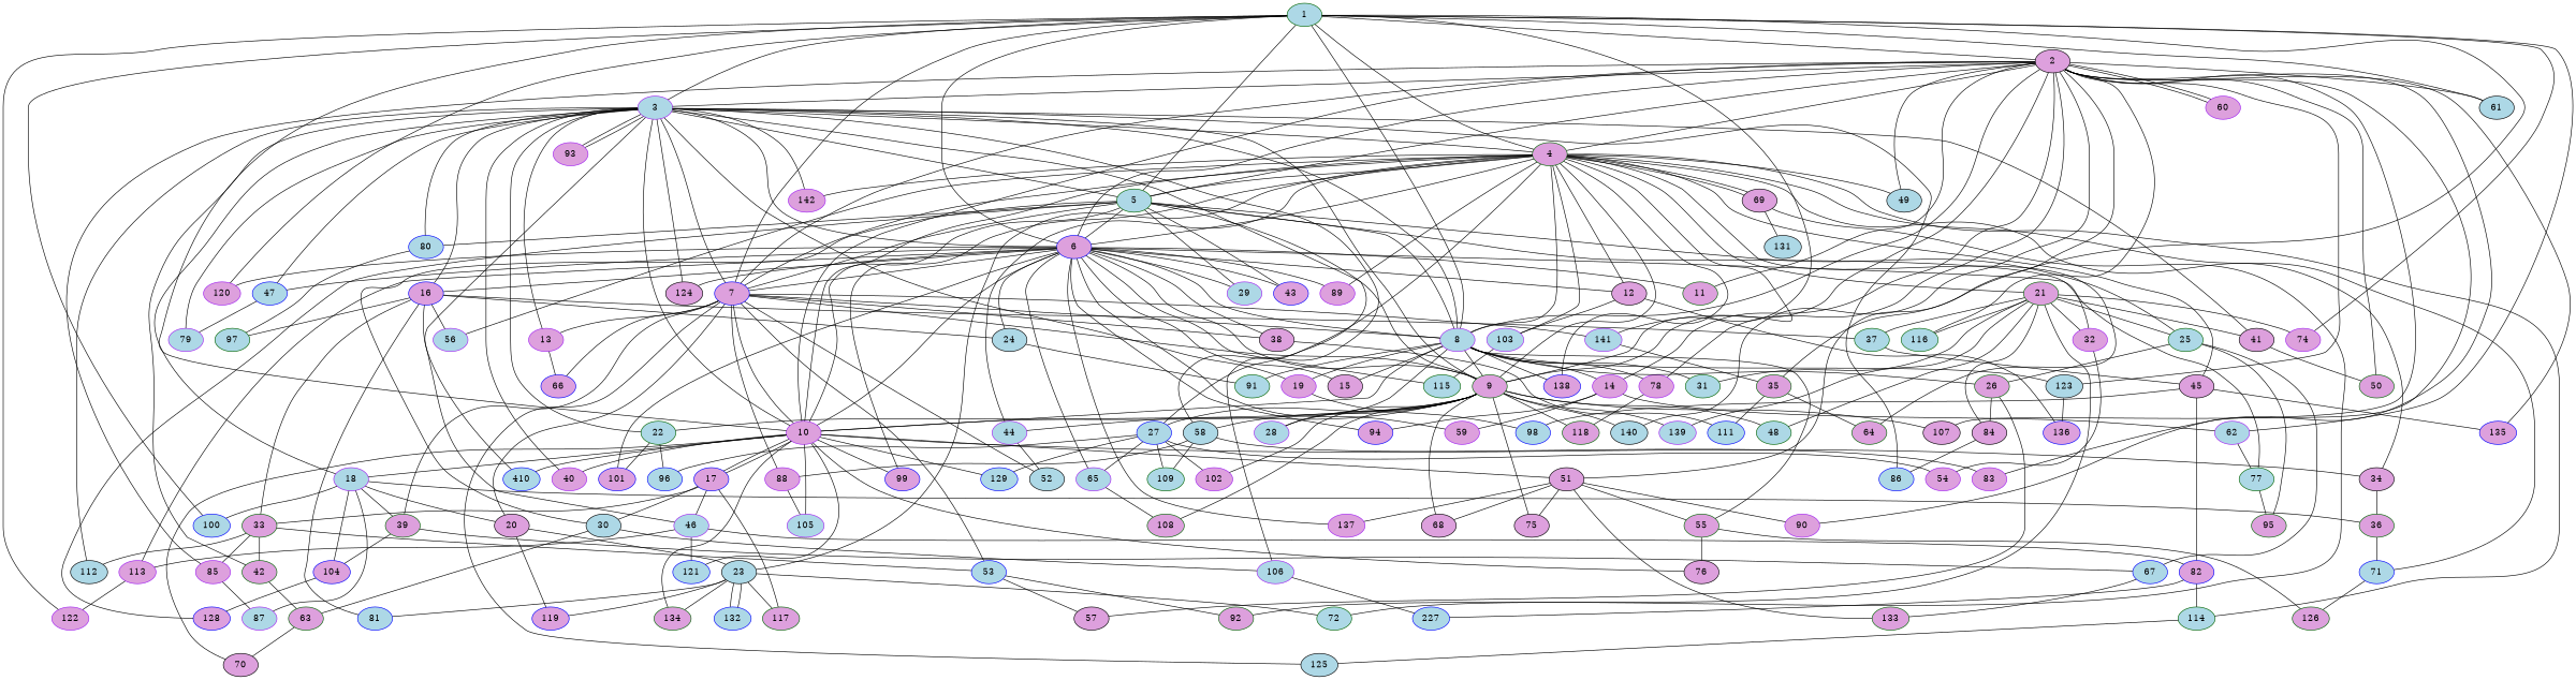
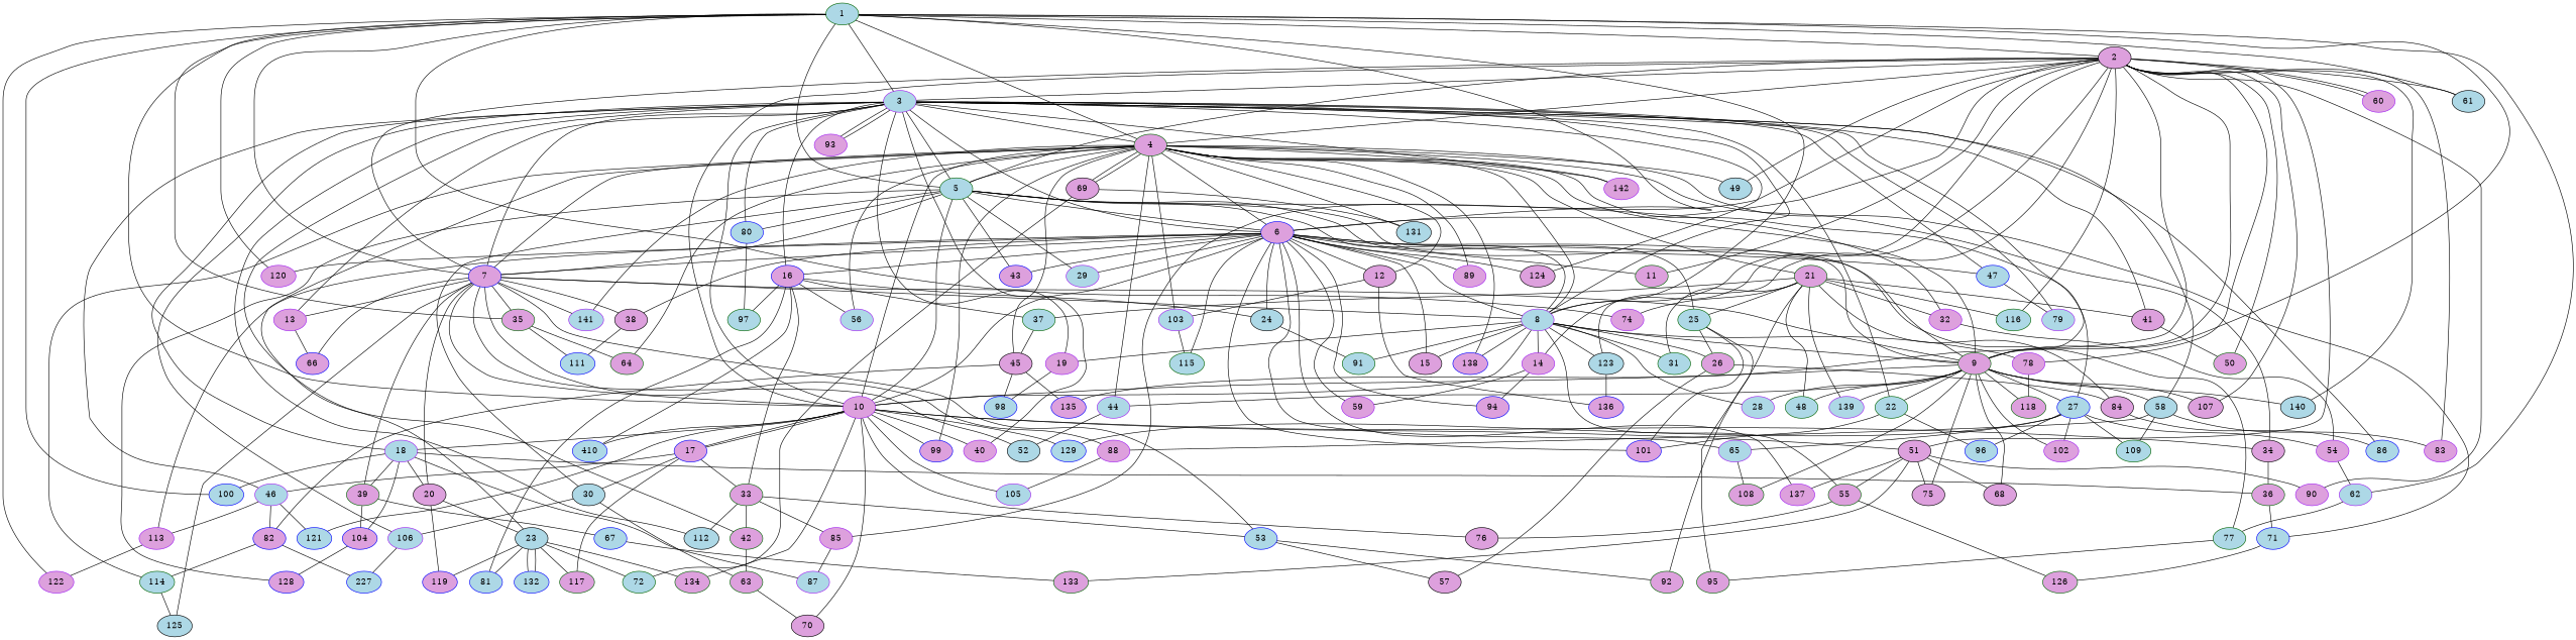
  graph {
    node [color=purple fillcolor=plum style=filled]
    1 [color=darkgreen fillcolor=lightblue]
    2 [color=black]
    3 [fillcolor=lightblue]
    4 [color=darkgreen]
    5 [color=darkgreen fillcolor=lightblue]
    6 [color=blue]
    7 [color=blue]
    8 [fillcolor=lightblue]
    9 [color=darkgreen]
    10
    35 [color=darkgreen]
    61 [color=black fillcolor=lightblue]
    62 [fillcolor=lightblue]
    74
    100 [color=blue fillcolor=lightblue]
    120
    122
    11 [color=darkgreen]
    14
    49 [color=black fillcolor=lightblue]
    50 [color=darkgreen]
    51 [color=black]
    60
    78
    83
    85
    90
    107 [color=black]
    116 [color=darkgreen fillcolor=lightblue]
    123 [color=black fillcolor=lightblue]
    135 [color=blue]
    140 [color=black fillcolor=lightblue]
    13
    16 [color=blue]
    18 [fillcolor=lightblue]
    19
    22 [color=darkgreen fillcolor=lightblue]
    40
    41 [color=black]
    42 [color=darkgreen]
    46 [fillcolor=lightblue]
    47 [color=blue fillcolor=lightblue]
    58 [color=black fillcolor=lightblue]
    79 [fillcolor=lightblue]
    80 [color=blue fillcolor=lightblue]
    86 [color=blue fillcolor=lightblue]
    93
    106 [fillcolor=lightblue]
    112 [color=black fillcolor=lightblue]
    124 [color=black]
    142
    12 [color=black]
    21 [color=darkgreen]
    23 [color=black fillcolor=lightblue]
    27 [color=blue fillcolor=lightblue]
    34 [color=black]
    44 [fillcolor=lightblue]
    45 [color=black]
    56 [fillcolor=lightblue]
    64 [color=darkgreen]
    69 [color=black]
    71 [color=blue fillcolor=lightblue]
    89
    99 [color=blue]
    103 [fillcolor=lightblue]
    114 [color=darkgreen fillcolor=lightblue]
    131 [color=black fillcolor=lightblue]
    138 [color=blue]
    141 [fillcolor=lightblue]
    25 [color=darkgreen fillcolor=lightblue]
    29 [fillcolor=lightblue]
    30 [color=black fillcolor=lightblue]
    32
    43 [color=blue]
    128 [color=blue]
    15 [color=black]
    24 [color=black fillcolor=lightblue]
    38 [color=black]
    59
    65 [fillcolor=lightblue]
    77 [color=darkgreen fillcolor=lightblue]
    94 [color=blue]
    101 [color=blue]
    113
    115 [color=darkgreen fillcolor=lightblue]
    137
    20 [color=black]
    39 [color=darkgreen]
    52 [color=black fillcolor=lightblue]
    53 [color=blue fillcolor=lightblue]
    66 [color=blue]
    88
    125 [color=black fillcolor=lightblue]
    26 [color=darkgreen]
    28 [fillcolor=lightblue]
    31 [color=darkgreen fillcolor=lightblue]
    55 [color=darkgreen]
    91 [color=darkgreen fillcolor=lightblue]
    48 [color=darkgreen fillcolor=lightblue]
    68 [color=black]
    75 [color=black]
    102
    108 [color=darkgreen]
    118 [color=darkgreen]
    139 [fillcolor=lightblue]
    17 [color=blue]
    70 [color=black]
    76 [color=black]
    105 [fillcolor=lightblue]
    n110 [color=blue fillcolor=lightblue label=410]
    121 [color=blue fillcolor=lightblue]
    129 [color=blue fillcolor=lightblue]
    134 [color=darkgreen]
    111 [color=blue fillcolor=lightblue]
    133 [color=darkgreen]
    87 [fillcolor=lightblue]
    136 [color=blue]
    33 [color=darkgreen]
    37 [color=darkgreen fillcolor=lightblue]
    81 [color=blue fillcolor=lightblue]
    97 [color=darkgreen fillcolor=lightblue]
    36 [color=darkgreen]
    104 [color=blue]
    98 [color=blue fillcolor=lightblue]
    96 [color=blue fillcolor=lightblue]
    63 [color=darkgreen]
    82 [color=blue]
    109 [color=darkgreen fillcolor=lightblue]
    n129 [color=blue fillcolor=lightblue label=227]
    84 [color=black]
    92 [color=darkgreen]
    117 [color=darkgreen]
    119 [color=blue]
    72 [color=darkgreen fillcolor=lightblue]
    132 [color=blue fillcolor=lightblue]
    54
    126 [color=darkgreen]
    67 [color=blue fillcolor=lightblue]
    95 [color=darkgreen]
    57 [color=black]
    1 -- 2
    1 -- 3
    1 -- 4
    1 -- 5
    1 -- 6
    1 -- 7
    1 -- 8
    1 -- 9
    1 -- 10
    1 -- 35
    1 -- 61
    1 -- 62
    1 -- 74
    1 -- 100
    1 -- 120
    1 -- 122
    2 -- 3
    2 -- 4
    2 -- 5
    2 -- 6
    2 -- 7
    2 -- 8
    2 -- 9
    2 -- 10
    2 -- 61
    2 -- 11
    2 -- 14
    2 -- 49
    2 -- 50
    2 -- 51
    2 -- 60
    2 -- 60
    2 -- 78
    2 -- 83
    2 -- 85
    2 -- 90
    2 -- 107
    2 -- 116
    2 -- 123
    2 -- 135
    2 -- 140
    3 -- 4
    3 -- 5
    3 -- 6
    3 -- 7
    3 -- 8
    3 -- 9
    3 -- 10
    3 -- 13
    3 -- 16
    3 -- 18
    3 -- 19
    3 -- 22
    3 -- 40
    3 -- 41
    3 -- 42
    3 -- 46
    3 -- 47
    3 -- 58
    3 -- 79
    3 -- 80
    3 -- 86
    3 -- 93
    3 -- 93
    3 -- 106
    3 -- 112
    3 -- 124
    3 -- 142
    4 -- 5
    4 -- 6
    4 -- 7
    4 -- 8
    4 -- 9
    4 -- 10
    4 -- 49
    4 -- 142
    4 -- 12
    4 -- 21
    4 -- 23
    4 -- 27
    4 -- 34
    4 -- 44
    4 -- 45
    4 -- 56
    4 -- 64
    4 -- 69
    4 -- 69
    4 -- 71
    4 -- 89
    4 -- 99
    4 -- 103
    4 -- 114
+   4 -- 131
    4 -- 138
    4 -- 141
    5 -- 6
    5 -- 7
    5 -- 8
    5 -- 9
    5 -- 10
    5 -- 80
    5 -- 25
    5 -- 29
    5 -- 30
    5 -- 32
    5 -- 43
    5 -- 128
    6 -- 7
    6 -- 8
    6 -- 9
    6 -- 10
    6 -- 120
    6 -- 11
    6 -- 16
    6 -- 47
    6 -- 124
    6 -- 12
    6 -- 89
    6 -- 29
    6 -- 43
    6 -- 15
    6 -- 24
    6 -- 38
    6 -- 59
    6 -- 65
    6 -- 77
    6 -- 94
    6 -- 101
    6 -- 113
    6 -- 115
    6 -- 137
    7 -- 8
    7 -- 9
    7 -- 10
-   141 -- 35
+   7 -- 35
    7 -- 13
    7 -- 141
    7 -- 38
    7 -- 20
    7 -- 39
    7 -- 52
    7 -- 53
    7 -- 66
    7 -- 88
    7 -- 125
    8 -- 9
    8 -- 10
    8 -- 14
    8 -- 78
    8 -- 123
    8 -- 19
    8 -- 138
    8 -- 15
    8 -- 26
    8 -- 28
    8 -- 31
    8 -- 55
    8 -- 91
    9 -- 10
    9 -- 107
    9 -- 140
    9 -- 22
    9 -- 58
    9 -- 27
    9 -- 44
    9 -- 28
    9 -- 48
    9 -- 68
    9 -- 75
    9 -- 102
    9 -- 108
    9 -- 118
    9 -- 139
    10 -- 51
    10 -- 18
    10 -- 40
    10 -- 34
    10 -- 99
    10 -- 17
    10 -- 17
    10 -- 70
    10 -- 76
    10 -- 105
    10 -- n110
    10 -- 121
    10 -- 129
    10 -- 134
    35 -- 64
    35 -- 111
    62 -- 77
    14 -- 59
    14 -- 94
    51 -- 90
    51 -- 137
    51 -- 55
    51 -- 68
    51 -- 75
    51 -- 133
    78 -- 118
    85 -- 87
    123 -- 136
    13 -- 66
    16 -- 56
    16 -- 24
    16 -- n110
    16 -- 33
    16 -- 37
    16 -- 81
    16 -- 97
    18 -- 100
    18 -- 20
    18 -- 39
    18 -- 87
    18 -- 36
    18 -- 104
    19 -- 98
    22 -- 101
    22 -- 96
    41 -- 50
    42 -- 63
    46 -- 113
    46 -- 121
    46 -- 82
    47 -- 79
    58 -- 83
    58 -- 88
    58 -- 109
    80 -- 97
    106 -- n129
    12 -- 103
    12 -- 136
    21 -- 74
    21 -- 116
    21 -- 41
    21 -- 25
    21 -- 32
    21 -- 31
    21 -- 48
    21 -- 139
    21 -- 37
    21 -- 84
    21 -- 92
    23 -- 134
    23 -- 81
    23 -- 117
    23 -- 119
    23 -- 72
    23 -- 132
    23 -- 132
    27 -- 65
    27 -- 102
    27 -- 129
    27 -- 96
    27 -- 109
    27 -- 54
    34 -- 36
    44 -- 52
    45 -- 135
    45 -- 98
    45 -- 82
    69 -- 131
    69 -- 72
    71 -- 126
    103 -- 115
    114 -- 125
    25 -- 26
-   25 -- 67
+   25 -- 101
    25 -- 95
    30 -- 106
    30 -- 63
    32 -- 54
    24 -- 91
    38 -- 111
    65 -- 108
    77 -- 95
    113 -- 122
    20 -- 23
    20 -- 119
    39 -- 104
    39 -- 67
    53 -- 92
    53 -- 57
    88 -- 105
    26 -- 84
    26 -- 57
    55 -- 76
    55 -- 126
    17 -- 46
    17 -- 30
    17 -- 33
    17 -- 117
    33 -- 85
    33 -- 42
    33 -- 112
    33 -- 53
    37 -- 45
    36 -- 71
    104 -- 128
    63 -- 70
    82 -- 114
    82 -- n129
    84 -- 86
-   14 -- 62
+   54 -- 62
    67 -- 133
  }
